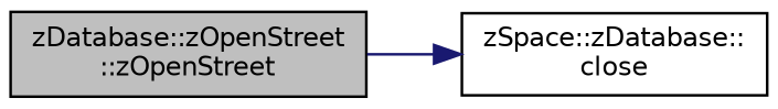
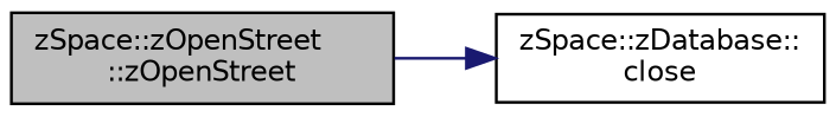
  digraph {
    rankdir=LR
    node [color=black fontname=Helvetica fontsize=10 shape=record style=filled]
-   n1 [fillcolor=grey75 fontcolor=black height=0.2 label="zDatabase::zOpenStreet\l::zOpenStreet" width=0.4]
+   n1 [fillcolor=grey75 fontcolor=black height=0.2 label="zSpace::zOpenStreet\l::zOpenStreet" width=0.4]
    n2 [fillcolor=white height=0.2 label="zSpace::zDatabase::\lclose" width=0.4]
    n1 -> n2 [color=midnightblue fontname=Helvetica fontsize=10 labelfontname=Helvetica labelfontsize=10 style=solid]
  }
